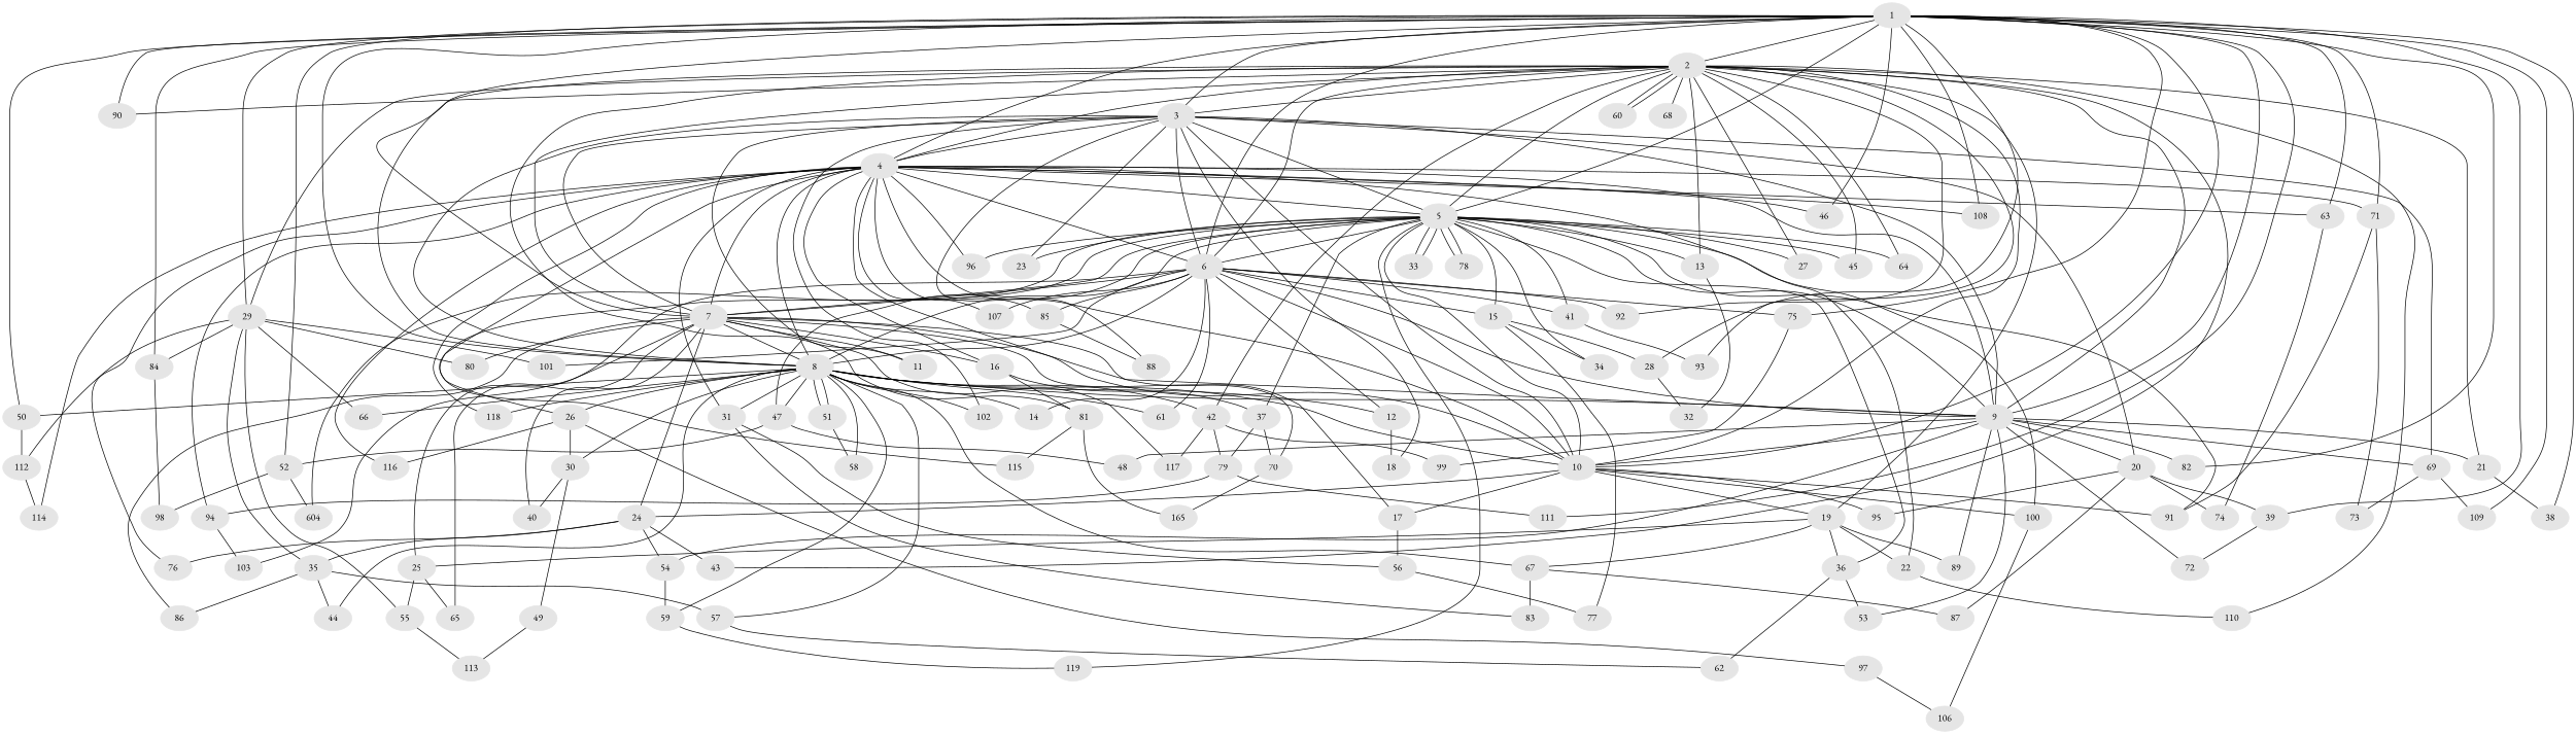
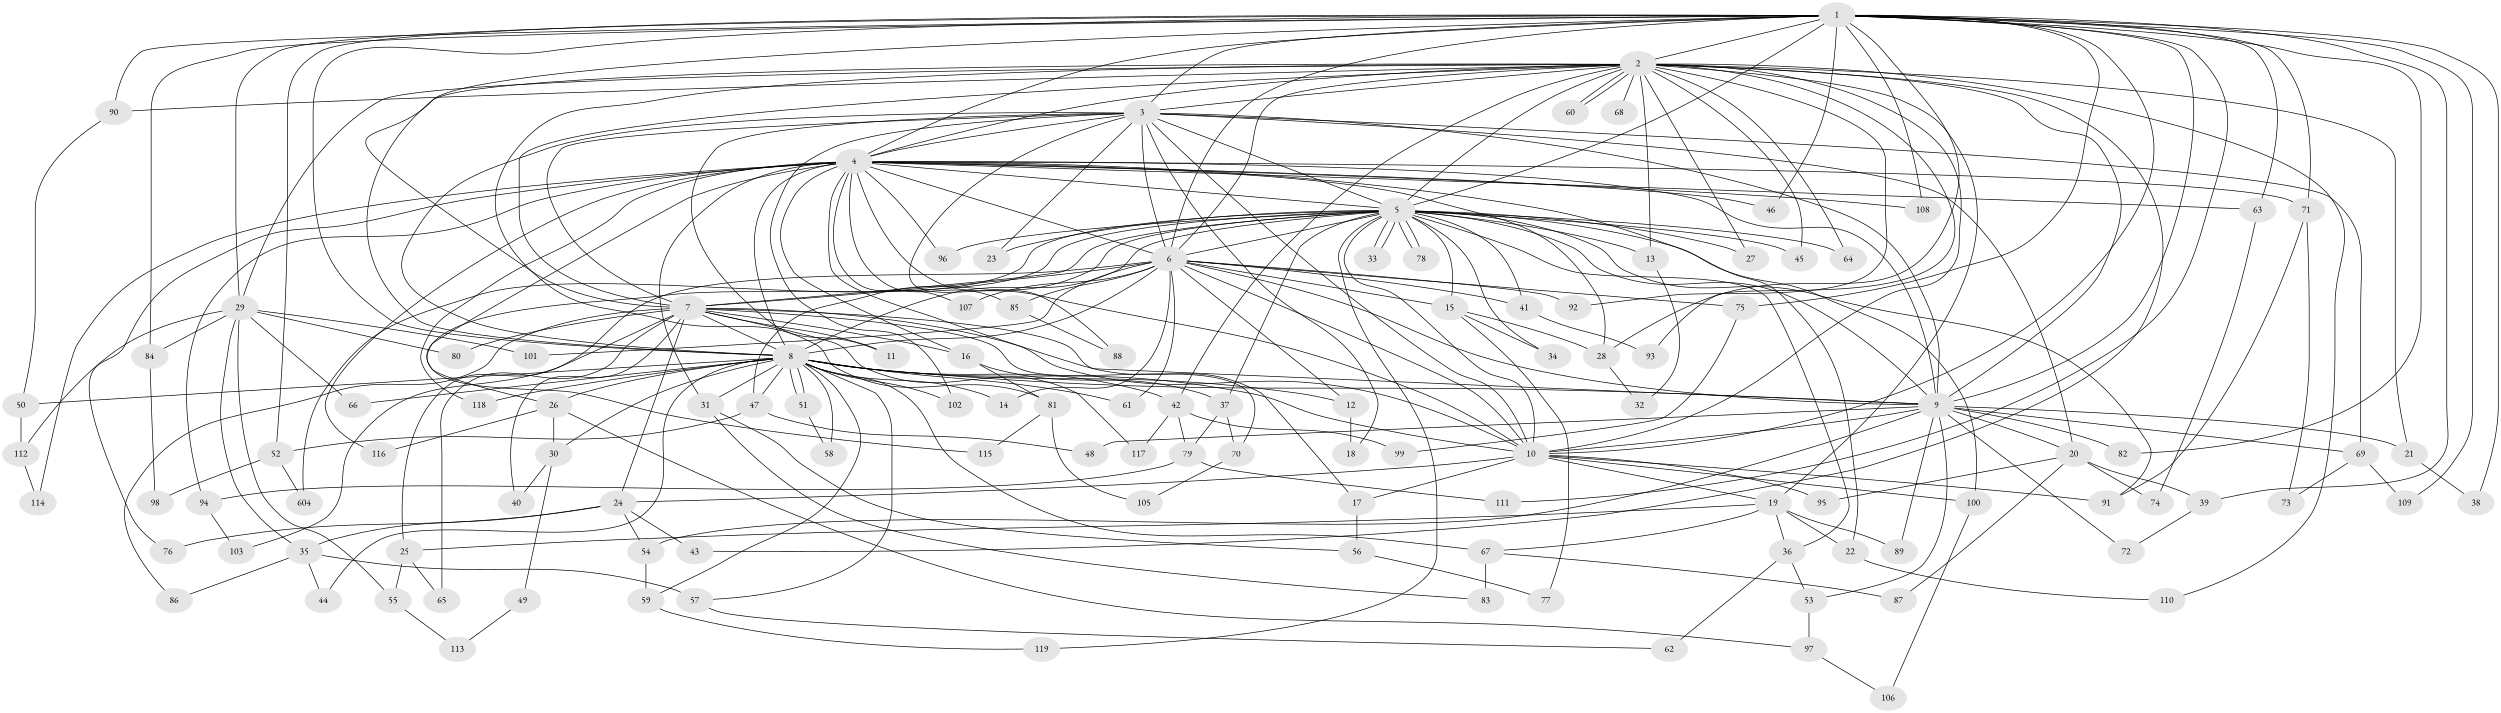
  graph {
    fontname="EB Garamond"
    node [color=gray90 fontname="EB Garamond" style=filled]
    edge [fontname="EB Garamond"]
    1
    2
    3
    4
    5
    6
    7
    8
    9
    10
    28
    29
    38
    39
    46
    50
    52
    63
    71
    75
    82
    84
    90
    108
    109
    111
    13
    19
    21
    27
    42
    43
    45
    60
    64
    68
    81
    92
    93
    110
    11
    18
    20
    23
    69
    88
    102
    16
    17
    22
    31
    76
    85
    94
    96
    107
    114
    115
    116
    118
    15
    26
    33
    34
    36
    37
    41
    47
    78
    100
    n71 [label=604]
    119
    91
    12
    14
    25
    61
    101
    24
    40
    65
    70
    80
    86
    103
    117
    30
    44
    51
    57
    58
    59
    66
    67
    48
    53
    54
    72
    89
    95
    32
    35
    55
    112
    98
    74
    73
    99
    79
-   105 [label=165]
+   105
    87
    56
    83
    77
    97
    62
    49
    113
    106
    1 -- 2
    1 -- 3
    1 -- 4
    1 -- 5
    1 -- 6
    1 -- 7
    1 -- 8
    1 -- 9
    1 -- 10
    1 -- 28
    1 -- 29
    1 -- 38
    1 -- 39
    1 -- 46
-   1 -- 50
+   90 -- 50
    1 -- 52
    1 -- 63
    1 -- 71
    1 -- 75
    1 -- 82
    1 -- 84
    1 -- 90
    1 -- 108
    1 -- 109
    1 -- 111
    2 -- 3
    2 -- 4
    2 -- 5
    2 -- 6
    2 -- 7
    2 -- 8
    2 -- 9
    2 -- 10
    2 -- 29
    2 -- 90
    2 -- 13
    2 -- 19
    2 -- 21
    2 -- 27
    2 -- 42
    2 -- 43
    2 -- 45
    2 -- 60
    2 -- 60
    2 -- 64
    2 -- 68
    2 -- 81
    2 -- 92
    2 -- 93
    2 -- 110
    3 -- 4
    3 -- 5
    3 -- 6
    3 -- 7
    3 -- 8
    3 -- 9
    3 -- 10
    3 -- 11
    3 -- 18
    3 -- 20
    3 -- 23
    3 -- 69
    3 -- 88
    3 -- 102
    4 -- 5
    4 -- 6
-   4 -- 7
+   4 -- 28
    4 -- 8
    4 -- 9
    4 -- 10
    4 -- 46
    4 -- 63
    4 -- 71
    4 -- 108
    4 -- 16
    4 -- 17
    4 -- 22
    4 -- 31
    4 -- 76
    4 -- 85
    4 -- 94
    4 -- 96
    4 -- 107
    4 -- 114
    4 -- 115
    4 -- 116
    4 -- 118
    5 -- 6
    5 -- 7
    5 -- 8
    5 -- 9
    5 -- 10
    5 -- 13
    5 -- 27
    5 -- 45
    5 -- 64
    5 -- 23
    5 -- 96
    5 -- 15
    5 -- 26
    5 -- 33
    5 -- 33
    5 -- 34
    5 -- 36
    5 -- 37
    5 -- 41
    5 -- 47
    5 -- 78
    5 -- 78
    5 -- 100
    5 -- n71
    5 -- 119
    5 -- 91
    6 -- 7
    6 -- 8
    6 -- 9
    6 -- 10
    6 -- 75
    6 -- 92
    6 -- 85
    6 -- 107
    6 -- 15
    6 -- 41
    6 -- 12
    6 -- 14
    6 -- 25
    6 -- 61
    6 -- 101
    7 -- 8
    7 -- 9
    7 -- 10
    7 -- 11
    7 -- 16
    7 -- 24
    7 -- 40
    7 -- 65
    7 -- 70
    7 -- 80
    7 -- 86
    7 -- 103
    7 -- 117
    8 -- 9
    8 -- 10
    8 -- 50
    8 -- 42
    8 -- 102
    8 -- 31
    8 -- 118
    8 -- 26
    8 -- 47
    8 -- 12
    8 -- 14
    8 -- 61
    8 -- 30
    8 -- 44
    8 -- 51
    8 -- 51
    8 -- 57
    8 -- 58
    8 -- 59
    8 -- 66
    8 -- 67
    9 -- 10
    9 -- 82
    9 -- 21
    9 -- 20
    9 -- 69
    9 -- 48
    9 -- 53
    9 -- 54
    9 -- 72
    9 -- 89
    10 -- 19
    10 -- 17
    10 -- 100
    10 -- 91
    10 -- 24
    10 -- 95
    28 -- 32
    29 -- 84
    29 -- 101
    29 -- 80
    29 -- 66
    29 -- 35
    29 -- 55
    29 -- 112
    39 -- 72
    50 -- 112
    52 -- n71
    52 -- 98
    63 -- 74
    71 -- 91
    71 -- 73
    75 -- 99
    84 -- 98
    13 -- 32
    19 -- 22
    19 -- 36
    19 -- 25
    19 -- 67
    19 -- 89
    21 -- 38
    42 -- 117
    42 -- 99
    42 -- 79
    81 -- 115
    81 -- 105
    20 -- 39
    20 -- 95
    20 -- 74
    20 -- 87
    69 -- 109
    69 -- 73
    16 -- 81
    16 -- 37
    17 -- 56
    22 -- 110
    31 -- 56
    31 -- 83
    85 -- 88
    94 -- 103
    15 -- 28
    15 -- 34
    15 -- 77
    26 -- 116
    26 -- 30
    26 -- 97
    36 -- 53
    36 -- 62
    37 -- 70
    37 -- 79
    41 -- 93
    47 -- 52
    47 -- 48
    100 -- 106
    12 -- 18
    25 -- 65
    25 -- 55
    24 -- 43
    24 -- 76
    24 -- 54
    24 -- 35
    70 -- 105
    30 -- 40
    30 -- 49
    51 -- 58
    57 -- 62
    59 -- 119
    67 -- 87
    67 -- 83
+   53 -- 97
    54 -- 59
    35 -- 86
    35 -- 44
    35 -- 57
    55 -- 113
    112 -- 114
    79 -- 111
    79 -- 94
    56 -- 77
    97 -- 106
    49 -- 113
  }
